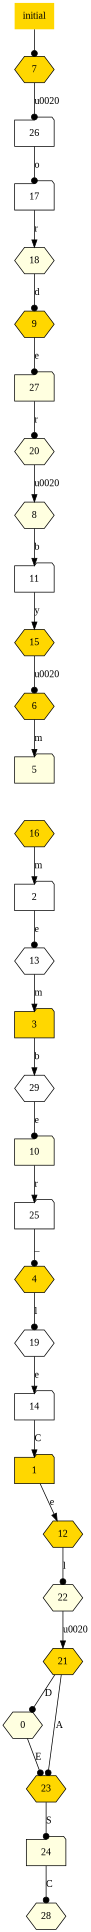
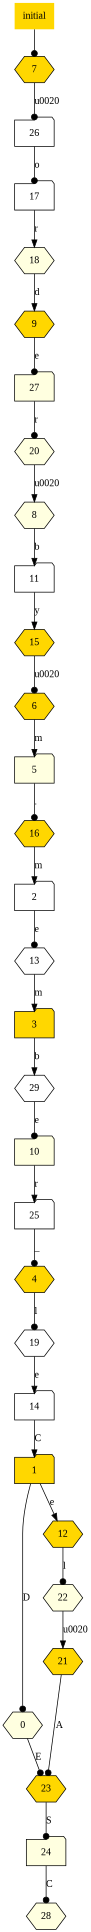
  digraph {
    fontname="Liberation Serif"
    rankdir=TB
    node [fillcolor=gold fontname="Liberation Serif" shape=hexagon style=filled]
    edge [arrowhead=dot fontname="Liberation Serif"]
    0 [fillcolor=lightyellow]
    23
    24 [fillcolor=lightyellow shape=folder]
    28 [fillcolor=lightyellow]
    1 [shape=folder]
    12
    22 [fillcolor=lightyellow]
    21
    2 [fillcolor=white shape=folder]
    13 [fillcolor=white]
    3 [shape=folder]
    29 [fillcolor=white]
    10 [fillcolor=lightyellow shape=folder]
    25 [fillcolor=white shape=folder]
    19 [fillcolor=white]
    4
    14 [fillcolor=white shape=folder]
    5 [fillcolor=lightyellow shape=folder]
    16
    6
    26 [fillcolor=white shape=folder]
    7
    17 [fillcolor=white shape=folder]
    initial [shape=plaintext]
    18 [fillcolor=lightyellow]
    8 [fillcolor=lightyellow]
    11 [fillcolor=white shape=folder]
    15
    27 [fillcolor=lightyellow shape=folder]
    9
    20 [fillcolor=lightyellow]
    0 -> 23 [label=E]
    23 -> 24 [label=S]
    24 -> 28 [label=C]
    1 -> 12 [arrowhead=normal label=e]
    12 -> 22 [label=l]
    22 -> 21 [arrowhead=normal label="\u0020"]
-   21 -> 0 [label=D]
+   1 -> 0 [label=D]
    21 -> 23 [label=A]
    2 -> 13 [label=e]
    13 -> 3 [arrowhead=normal label=m]
    3 -> 29 [arrowhead=normal label=b]
    29 -> 10 [label=e]
    10 -> 25 [arrowhead=normal label=r]
    25 -> 4 [label=_]
    19 -> 14 [arrowhead=normal label=e]
    4 -> 19 [label=l]
    14 -> 1 [arrowhead=normal label=C]
+   5 -> 16 [label="."]
    16 -> 2 [arrowhead=normal label=m]
    6 -> 5 [arrowhead=normal label=m]
    26 -> 17 [label=o]
    7 -> 26 [label="\u0020"]
    17 -> 18 [arrowhead=normal label=r]
    initial -> 7
-   18 -> 9 [label=d]
+   18 -> 9 [arrowhead=normal label=d]
    8 -> 11 [arrowhead=normal label=b]
    11 -> 15 [arrowhead=normal label=y]
    15 -> 6 [label="\u0020"]
    27 -> 20 [label=r]
    9 -> 27 [label=e]
    20 -> 8 [arrowhead=normal label="\u0020"]
  }
